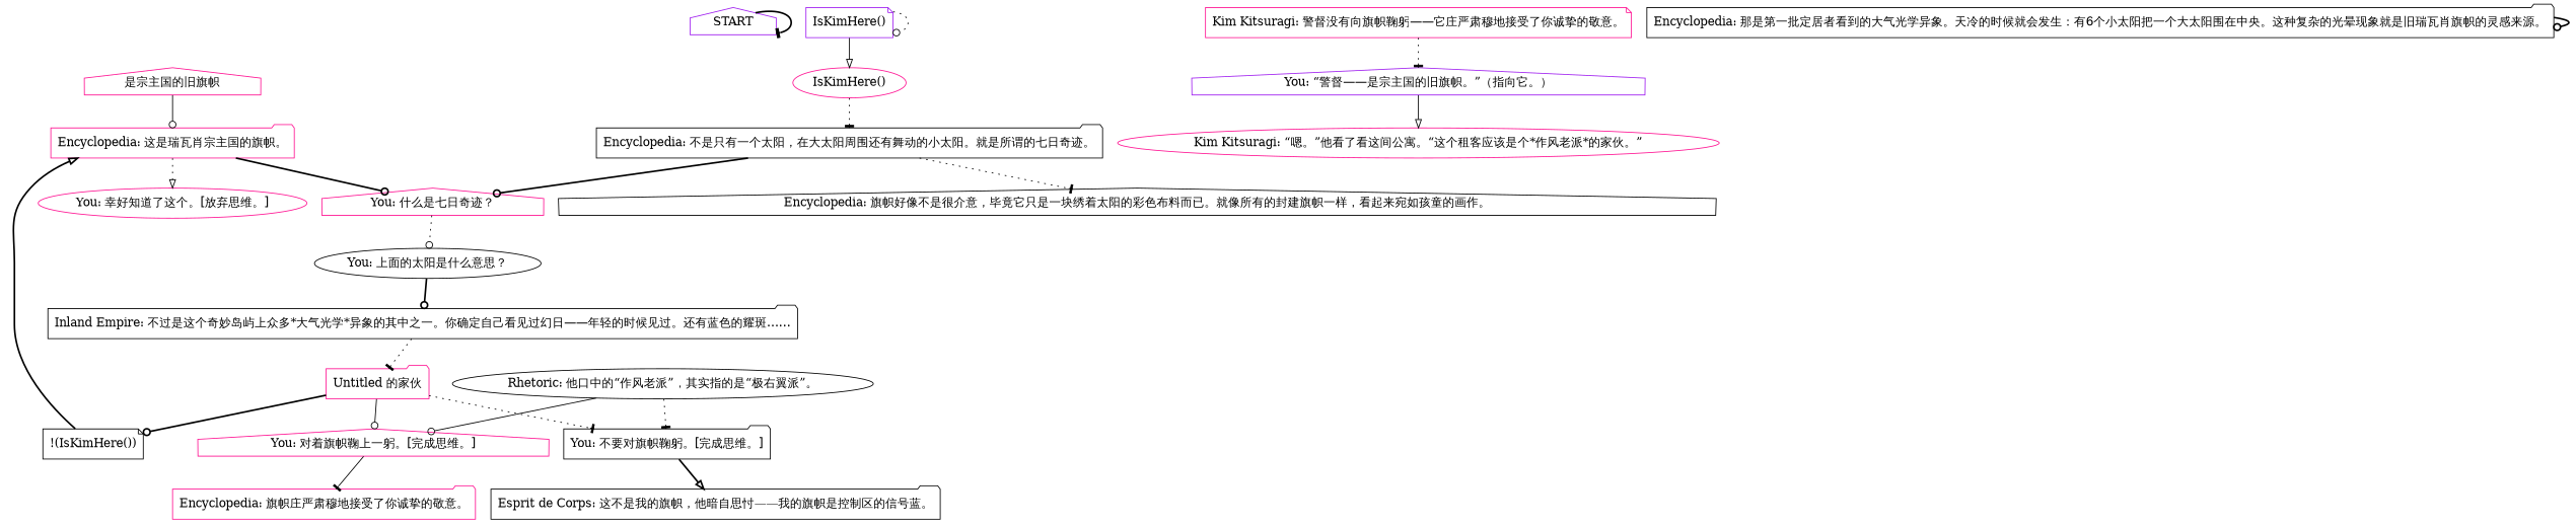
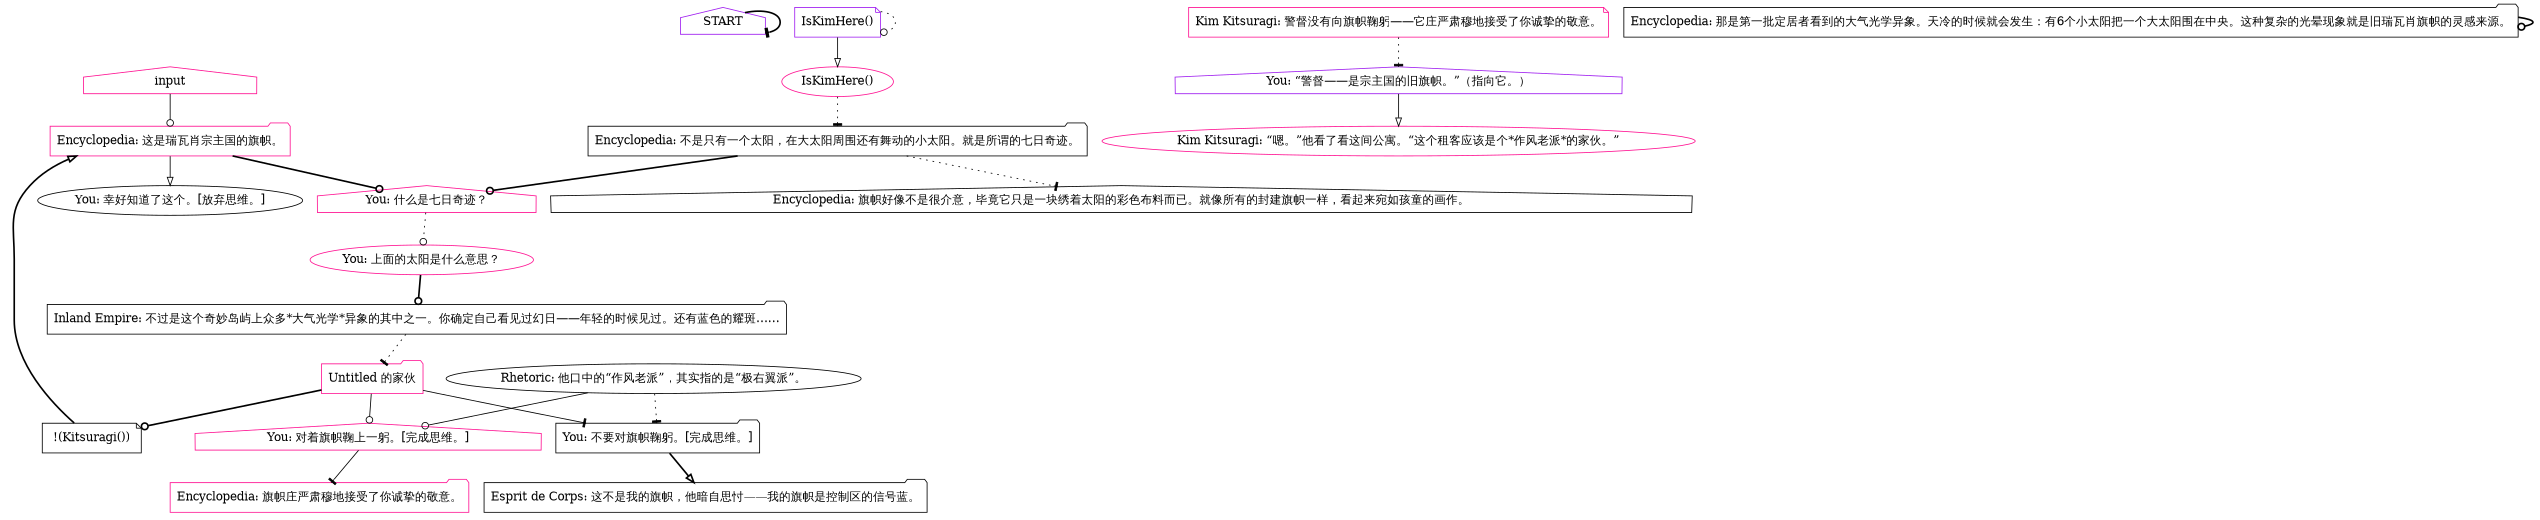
  digraph {
    fontname="DejaVu Serif"
    node [color=deeppink fontname="DejaVu Serif" shape=folder]
    edge [arrowhead=odot fontname="DejaVu Serif" style=bold]
    n1 [color=purple label=START shape=house]
-   n2 [label="是宗主国的旧旗帜" shape=house]
+   n2 [label=input shape=house]
    n3 [label="Encyclopedia: 这是瑞瓦肖宗主国的旗帜。"]
    n4 [label="You: 什么是七日奇迹？" shape=house]
-   n5 [label="You: 幸好知道了这个。[放弃思维。]" shape=ellipse]
+   n5 [color=black label="You: 幸好知道了这个。[放弃思维。]" shape=ellipse]
    n6 [label="Encyclopedia: 旗帜庄严肃穆地接受了你诚挚的敬意。"]
    n7 [color=purple label="IsKimHere()" shape=note]
    n8 [label="IsKimHere()" shape=ellipse]
    n9 [color=black label="Encyclopedia: 不是只有一个太阳，在大太阳周围还有舞动的小太阳。就是所谓的七日奇迹。"]
    n10 [color=black label="Encyclopedia: 旗帜好像不是很介意，毕竟它只是一块绣着太阳的彩色布料而已。就像所有的封建旗帜一样，看起来宛如孩童的画作。" shape=house]
-   n11 [color=black label="!(IsKimHere())" shape=note]
+   n11 [color=black label="!(Kitsuragi())" shape=note]
    n12 [color=purple label="You: “警督——是宗主国的旧旗帜。”（指向它。）" shape=house]
    n13 [label="Kim Kitsuragi: “嗯。”他看了看这间公寓。“这个租客应该是个*作风老派*的家伙。”" shape=ellipse]
    n14 [color=black label="Esprit de Corps: 这不是我的旗帜，他暗自思忖——我的旗帜是控制区的信号蓝。"]
-   n15 [color=black label="You: 上面的太阳是什么意思？" shape=ellipse]
+   n15 [label="You: 上面的太阳是什么意思？" shape=ellipse]
    n16 [color=black label="Inland Empire: 不过是这个奇妙岛屿上众多*大气光学*异象的其中之一。你确定自己看见过幻日——年轻的时候见过。还有蓝色的耀斑……"]
    n17 [label="Untitled 的家伙"]
    n18 [color=black label="Encyclopedia: 那是第一批定居者看到的大气光学异象。天冷的时候就会发生：有6个小太阳把一个大太阳围在中央。这种复杂的光晕现象就是旧瑞瓦肖旗帜的灵感来源。"]
    n19 [color=black label="You: 不要对旗帜鞠躬。[完成思维。]"]
    n20 [label="You: 对着旗帜鞠上一躬。[完成思维。]" shape=house]
    n21 [label="Kim Kitsuragi: 警督没有向旗帜鞠躬——它庄严肃穆地接受了你诚挚的敬意。" shape=note]
    n22 [color=black label="Rhetoric: 他口中的“作风老派”，其实指的是“极右翼派”。" shape=ellipse]
    n1 -> n1 [arrowhead=tee]
    n2 -> n3 [style=solid]
    n3 -> n4
-   n3 -> n5 [arrowhead=onormal style=dotted]
+   n3 -> n5 [arrowhead=onormal style=solid]
    n4 -> n15 [style=dotted]
    n7 -> n7 [style=dotted]
    n7 -> n8 [arrowhead=onormal style=solid]
    n8 -> n9 [arrowhead=tee style=dotted]
    n9 -> n4
    n9 -> n10 [arrowhead=tee style=dotted]
    n11 -> n3 [arrowhead=onormal]
    n12 -> n13 [arrowhead=onormal style=solid]
    n15 -> n16
    n16 -> n17 [arrowhead=tee style=dotted]
    n17 -> n11
-   n17 -> n19 [arrowhead=tee style=dotted]
+   n17 -> n19 [arrowhead=tee style=solid]
    n17 -> n20 [style=solid]
    n18 -> n18
    n19 -> n14 [arrowhead=onormal]
    n20 -> n6 [arrowhead=tee style=solid]
    n21 -> n12 [arrowhead=tee style=dotted]
    n22 -> n19 [arrowhead=tee style=dotted]
    n22 -> n20 [style=solid]
  }
